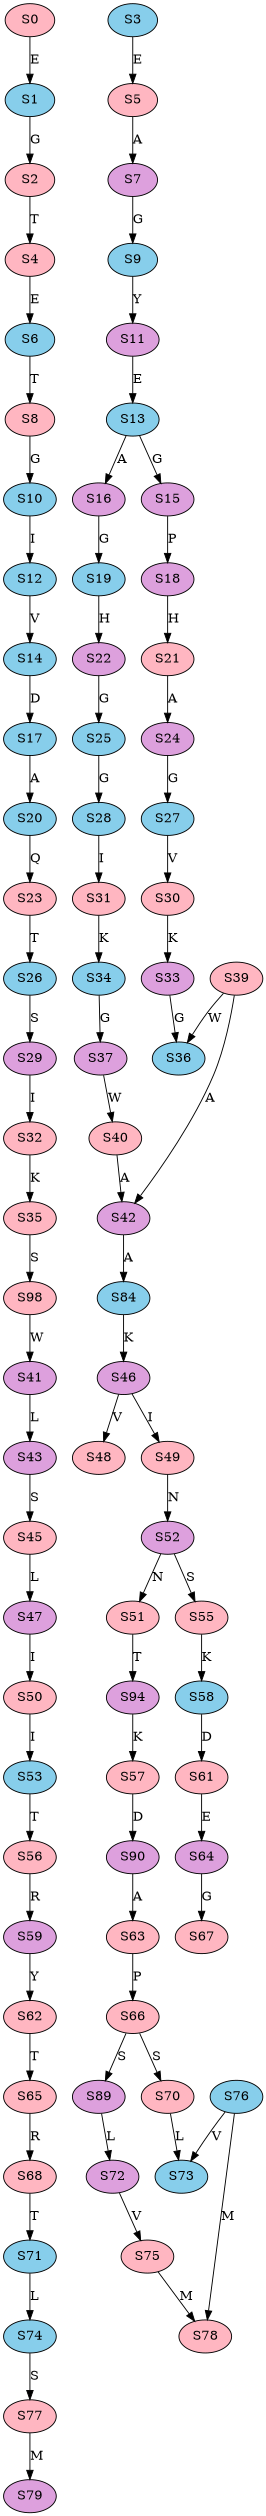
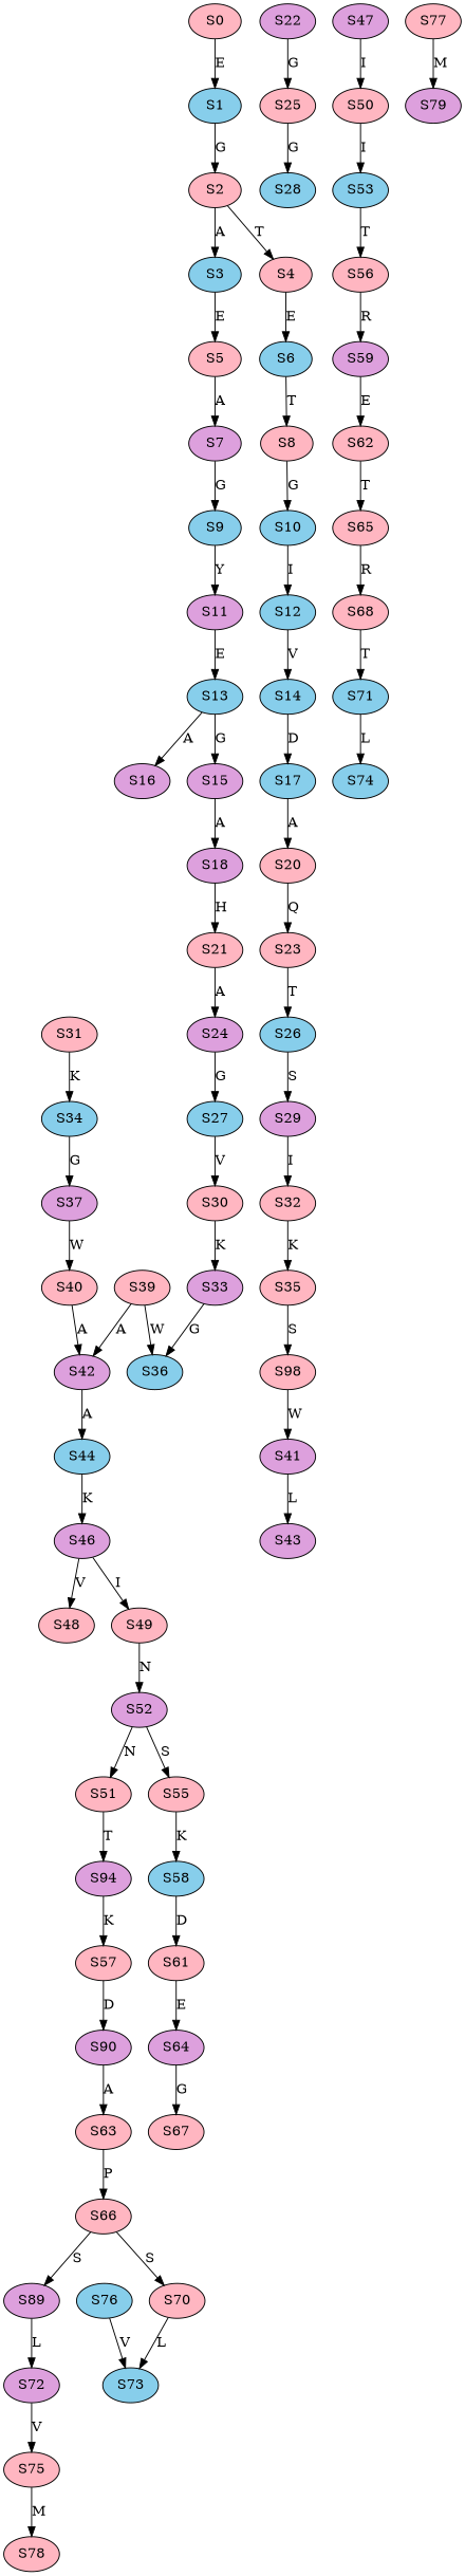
  strict digraph {
    node [fillcolor=lightpink style=filled]
    S1 [fillcolor=skyblue]
    S0
    S2
    S3 [fillcolor=skyblue]
    S4
    S5
    S6 [fillcolor=skyblue]
    S7 [fillcolor=plum]
    S8
    S9 [fillcolor=skyblue]
    S10 [fillcolor=skyblue]
    S11 [fillcolor=plum]
    S12 [fillcolor=skyblue]
    S13 [fillcolor=skyblue]
    S14 [fillcolor=skyblue]
    S15 [fillcolor=plum]
    S16 [fillcolor=plum]
    S17 [fillcolor=skyblue]
    S18 [fillcolor=plum]
-   S19 [fillcolor=skyblue]
-   S20 [fillcolor=skyblue]
+   S20
    S21
    S22 [fillcolor=plum]
    S23
    S24 [fillcolor=plum]
-   S25 [fillcolor=skyblue]
+   S25
    S26 [fillcolor=skyblue]
    S27 [fillcolor=skyblue]
    S28 [fillcolor=skyblue]
    S29 [fillcolor=plum]
    S30
    S31
    S32
    S33 [fillcolor=plum]
    S34 [fillcolor=skyblue]
    S35
    S36 [fillcolor=skyblue]
    S37 [fillcolor=plum]
    n39 [label=S98]
    S40
    S41 [fillcolor=plum]
    S39
    S42 [fillcolor=plum]
    S43 [fillcolor=plum]
-   S44 [fillcolor=skyblue label=S84]
-   S45
+   S44 [fillcolor=skyblue]
    S46 [fillcolor=plum]
    S47 [fillcolor=plum]
    S48
    S49
    S50
    S52 [fillcolor=plum]
    S53 [fillcolor=skyblue]
    n54 [fillcolor=plum label=S94]
    S51
    S55
    S56
    S57
    S58 [fillcolor=skyblue]
    S59 [fillcolor=plum]
    n61 [fillcolor=plum label=S90]
    S61
    S62
    S63
    S64 [fillcolor=plum]
    S65
    S66
    S67
    S68
    n70 [fillcolor=plum label=S89]
    S70
    S71 [fillcolor=skyblue]
    S72 [fillcolor=plum]
    S73 [fillcolor=skyblue]
    S74 [fillcolor=skyblue]
    S75
    S77
    S78
    S76 [fillcolor=skyblue]
    S79 [fillcolor=plum]
    S1 -> S2 [label=G]
    S0 -> S1 [label=E]
+   S2 -> S3 [label=A]
    S2 -> S4 [label=T]
    S3 -> S5 [label=E]
    S4 -> S6 [label=E]
    S5 -> S7 [label=A]
    S6 -> S8 [label=T]
    S7 -> S9 [label=G]
    S8 -> S10 [label=G]
    S9 -> S11 [label=Y]
    S10 -> S12 [label=I]
    S11 -> S13 [label=E]
    S12 -> S14 [label=V]
    S13 -> S15 [label=G]
    S13 -> S16 [label=A]
    S14 -> S17 [label=D]
-   S15 -> S18 [label=P]
-   S16 -> S19 [label=G]
+   S15 -> S18 [label=A]
    S17 -> S20 [label=A]
    S18 -> S21 [label=H]
-   S19 -> S22 [label=H]
    S20 -> S23 [label=Q]
    S21 -> S24 [label=A]
    S22 -> S25 [label=G]
    S23 -> S26 [label=T]
    S24 -> S27 [label=G]
    S25 -> S28 [label=G]
    S26 -> S29 [label=S]
    S27 -> S30 [label=V]
-   S28 -> S31 [label=I]
    S29 -> S32 [label=I]
    S30 -> S33 [label=K]
    S31 -> S34 [label=K]
    S32 -> S35 [label=K]
    S33 -> S36 [label=G]
    S34 -> S37 [label=G]
    S35 -> n39 [label=S]
    S37 -> S40 [label=W]
    n39 -> S41 [label=W]
    S40 -> S42 [label=A]
    S41 -> S43 [label=L]
    S39 -> S36 [label=W]
    S39 -> S42 [label=A]
    S42 -> S44 [label=A]
-   S43 -> S45 [label=S]
    S44 -> S46 [label=K]
-   S45 -> S47 [label=L]
    S46 -> S48 [label=V]
    S46 -> S49 [label=I]
    S47 -> S50 [label=I]
    S49 -> S52 [label=N]
    S50 -> S53 [label=I]
    S52 -> S51 [label=N]
    S52 -> S55 [label=S]
    S53 -> S56 [label=T]
    n54 -> S57 [label=K]
    S51 -> n54 [label=T]
    S55 -> S58 [label=K]
    S56 -> S59 [label=R]
    S57 -> n61 [label=D]
    S58 -> S61 [label=D]
-   S59 -> S62 [label=Y]
+   S59 -> S62 [label=E]
    n61 -> S63 [label=A]
    S61 -> S64 [label=E]
    S62 -> S65 [label=T]
    S63 -> S66 [label=P]
    S64 -> S67 [label=G]
    S65 -> S68 [label=R]
    S66 -> n70 [label=S]
    S66 -> S70 [label=S]
    S68 -> S71 [label=T]
    n70 -> S72 [label=L]
    S70 -> S73 [label=L]
    S71 -> S74 [label=L]
    S72 -> S75 [label=V]
-   S74 -> S77 [label=S]
    S75 -> S78 [label=M]
    S77 -> S79 [label=M]
    S76 -> S73 [label=V]
-   S76 -> S78 [label=M]
  }
